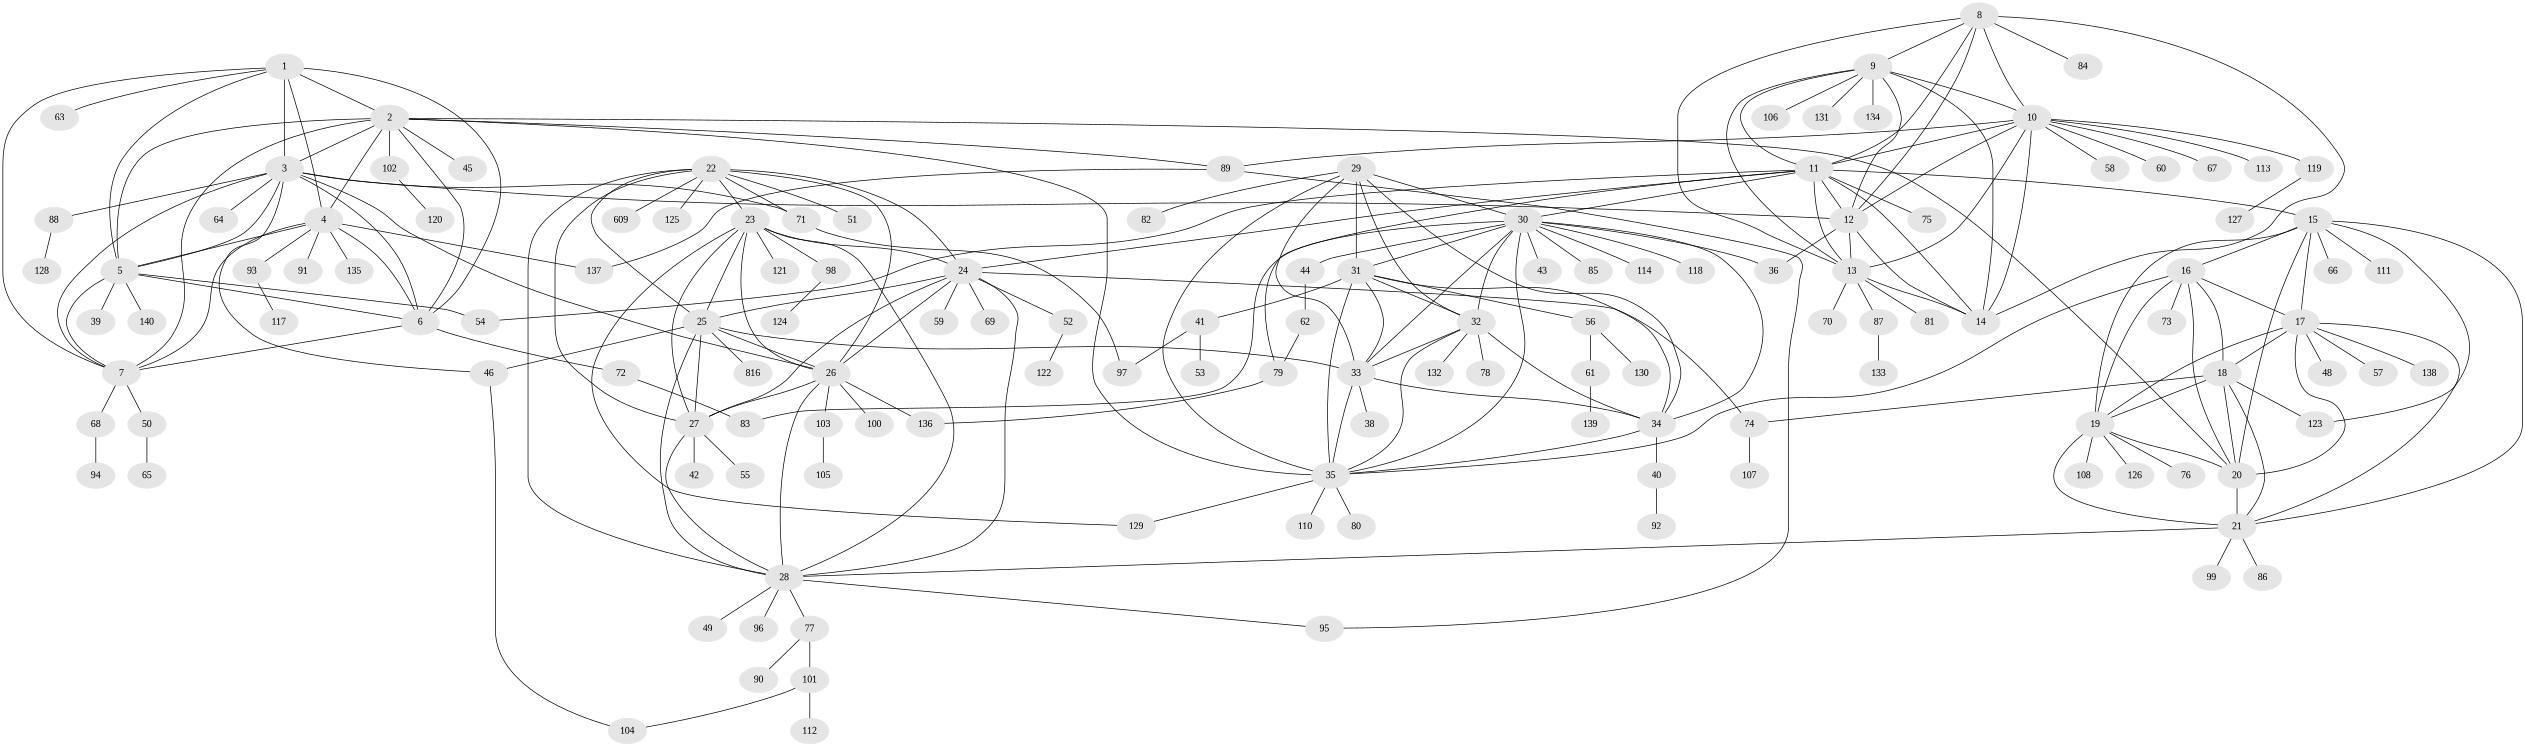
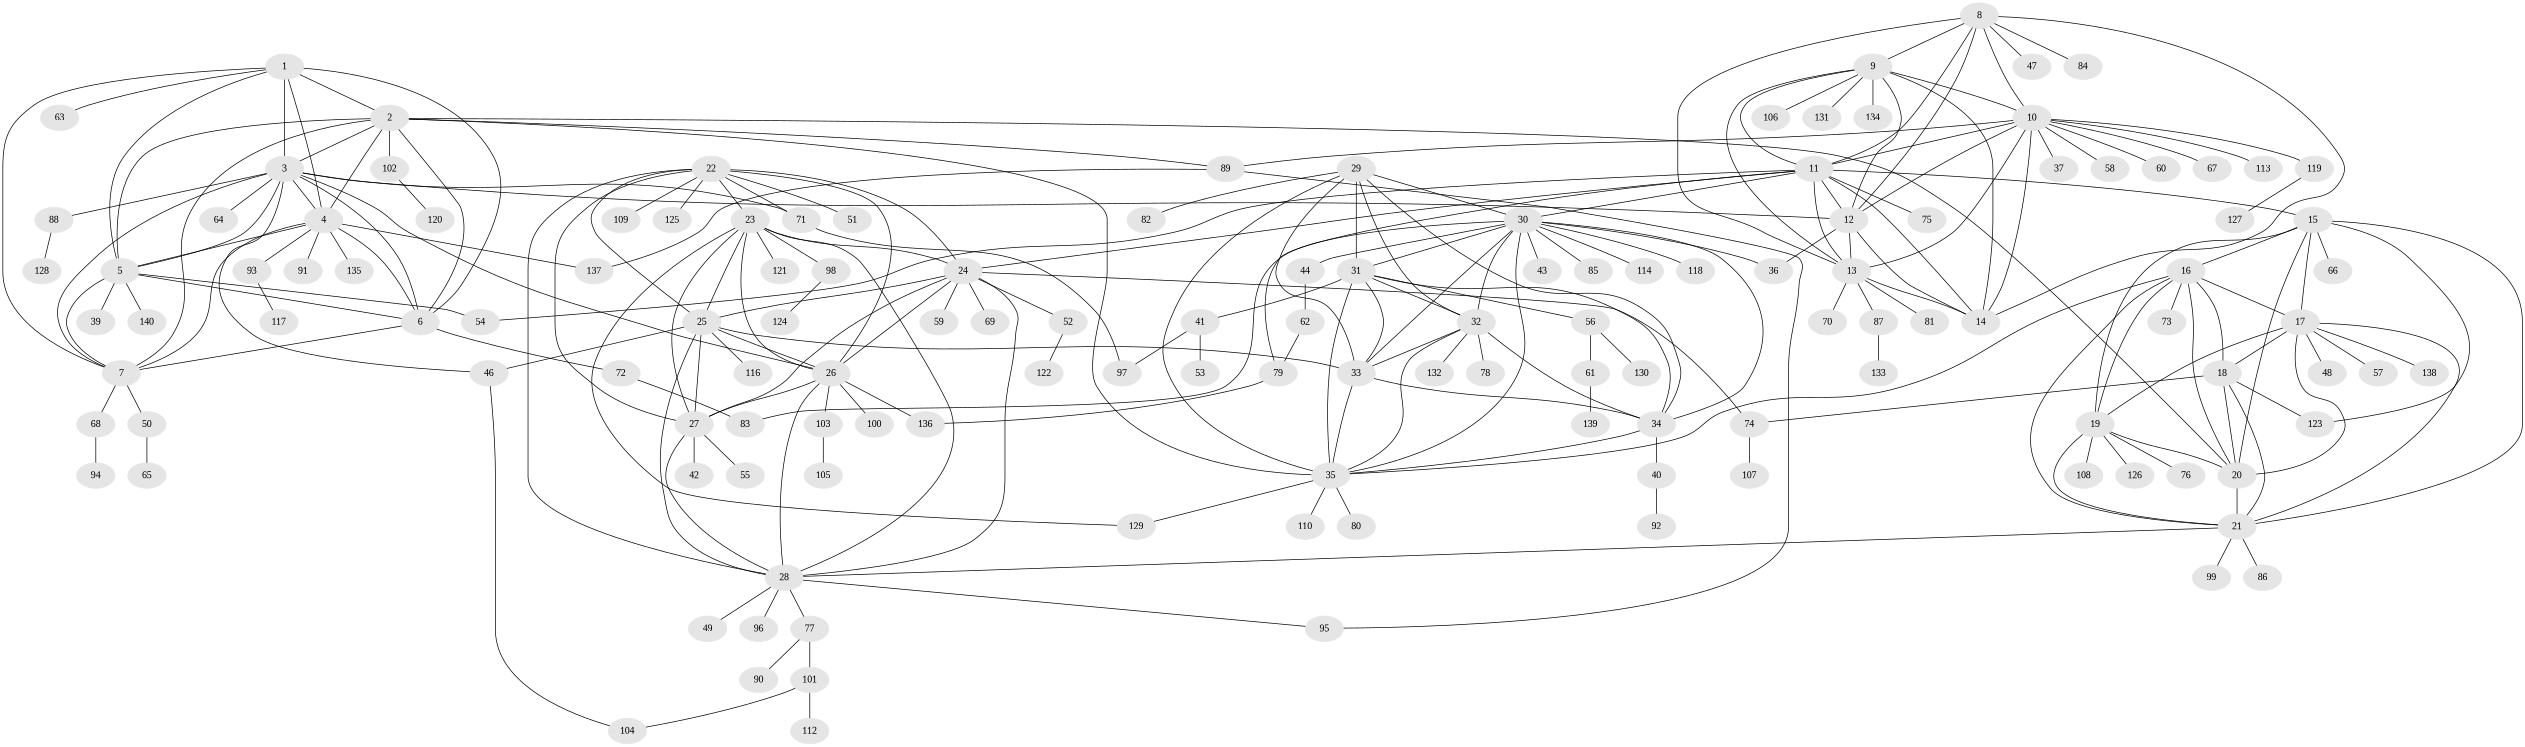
  graph {
    fontname="Liberation Serif"
    node [color=gray90 fontname="Liberation Serif" style=filled]
    edge [fontname="Liberation Serif"]
    1
    2
    3
    4
    5
    6
    7
    63
    20
    35
-   45
    89
    102
    12
    26
    46
    64
    71
    88
    91
    93
    135
    137
    39
    54
    140
    72
    50
    68
    21
    129
    80
    110
    95
    120
    13
    14
    36
    28
    27
    100
    103
    136
    104
    97
    128
    117
    83
    65
    94
    8
    9
    10
    11
+   47
    84
    106
    131
    134
+   37
    58
    60
    67
    113
    119
    15
    24
    30
    75
    79
    70
    81
    87
    127
    16
    17
    19
    66
-   111
    123
    74
    25
    52
    59
    69
    33
    31
    32
    34
    43
    44
    85
    114
    118
    133
    18
    73
    48
    57
    138
    76
    108
    126
    86
    99
    107
    49
    77
    96
    22
    23
    51
-   109 [label=609]
+   109
    125
    98
    121
-   116 [label=816]
+   116
    42
    55
    124
    122
-   38
    105
    90
    101
    29
    82
    41
    56
    78
    132
    40
    62
    53
    61
    130
    92
    139
    112
    1 -- 2
    1 -- 3
    1 -- 4
    1 -- 5
    1 -- 6
    1 -- 7
    1 -- 63
    2 -- 3
    2 -- 4
    2 -- 5
    2 -- 6
    2 -- 7
    2 -- 20
    2 -- 35
-   2 -- 45
    2 -- 89
    2 -- 102
+   3 -- 4
    3 -- 5
    3 -- 6
    3 -- 7
    3 -- 12
    3 -- 26
    3 -- 46
    3 -- 64
    3 -- 71
    3 -- 88
    4 -- 5
    4 -- 6
    4 -- 7
    4 -- 91
    4 -- 93
    4 -- 135
    4 -- 137
    5 -- 6
    5 -- 7
    5 -- 39
    5 -- 54
    5 -- 140
    6 -- 7
    6 -- 72
    7 -- 50
    7 -- 68
    20 -- 21
    35 -- 129
    35 -- 80
    35 -- 110
    89 -- 137
    89 -- 95
    102 -- 120
    12 -- 13
    12 -- 14
    12 -- 36
    26 -- 28
    26 -- 27
    26 -- 100
    26 -- 103
    26 -- 136
    46 -- 104
    71 -- 97
    88 -- 128
    93 -- 117
    72 -- 83
    50 -- 65
    68 -- 94
    21 -- 28
    21 -- 86
    21 -- 99
    13 -- 14
    13 -- 70
    13 -- 81
    13 -- 87
    28 -- 95
    28 -- 49
    28 -- 77
    28 -- 96
    27 -- 28
    27 -- 42
    27 -- 55
    103 -- 105
    8 -- 12
    8 -- 13
    8 -- 14
    8 -- 9
    8 -- 10
    8 -- 11
+   8 -- 47
    8 -- 84
    9 -- 12
    9 -- 13
    9 -- 14
    9 -- 10
    9 -- 11
    9 -- 106
    9 -- 131
    9 -- 134
    10 -- 89
    10 -- 12
    10 -- 13
    10 -- 14
    10 -- 11
+   10 -- 37
    10 -- 58
    10 -- 60
    10 -- 67
    10 -- 113
    10 -- 119
    11 -- 12
    11 -- 54
    11 -- 13
    11 -- 14
    11 -- 15
    11 -- 24
    11 -- 30
    11 -- 75
    11 -- 79
    119 -- 127
    15 -- 20
    15 -- 21
    15 -- 16
    15 -- 17
    15 -- 19
    15 -- 66
-   15 -- 111
    15 -- 123
    24 -- 26
    24 -- 28
    24 -- 27
    24 -- 74
    24 -- 25
    24 -- 52
    24 -- 59
    24 -- 69
    30 -- 35
    30 -- 36
    30 -- 83
    30 -- 33
    30 -- 31
    30 -- 32
    30 -- 34
    30 -- 43
    30 -- 44
    30 -- 85
    30 -- 114
    30 -- 118
    79 -- 136
    87 -- 133
    16 -- 20
    16 -- 35
+   16 -- 21
    16 -- 17
    16 -- 19
    16 -- 18
    16 -- 73
    17 -- 20
    17 -- 21
    17 -- 19
    17 -- 18
    17 -- 48
    17 -- 57
    17 -- 138
    19 -- 20
    19 -- 21
    19 -- 76
    19 -- 108
    19 -- 126
    74 -- 107
    25 -- 26
    25 -- 46
    25 -- 28
    25 -- 27
    25 -- 33
    25 -- 116
    52 -- 122
    33 -- 35
    33 -- 34
-   33 -- 38
    31 -- 35
    31 -- 33
    31 -- 32
    31 -- 34
    31 -- 41
    31 -- 56
    32 -- 35
    32 -- 33
    32 -- 34
    32 -- 78
    32 -- 132
    34 -- 35
    34 -- 40
    44 -- 62
    18 -- 20
    18 -- 21
-   18 -- 19
    18 -- 123
    18 -- 74
    77 -- 90
    77 -- 101
    22 -- 26
    22 -- 71
    22 -- 28
    22 -- 27
    22 -- 24
    22 -- 25
    22 -- 23
    22 -- 51
    22 -- 109
    22 -- 125
    23 -- 26
    23 -- 129
    23 -- 28
    23 -- 27
    23 -- 24
    23 -- 25
    23 -- 98
    23 -- 121
    98 -- 124
    101 -- 104
    101 -- 112
    29 -- 35
    29 -- 30
    29 -- 33
    29 -- 31
    29 -- 32
    29 -- 34
    29 -- 82
    41 -- 97
    41 -- 53
    56 -- 61
    56 -- 130
    40 -- 92
    62 -- 79
    61 -- 139
  }
